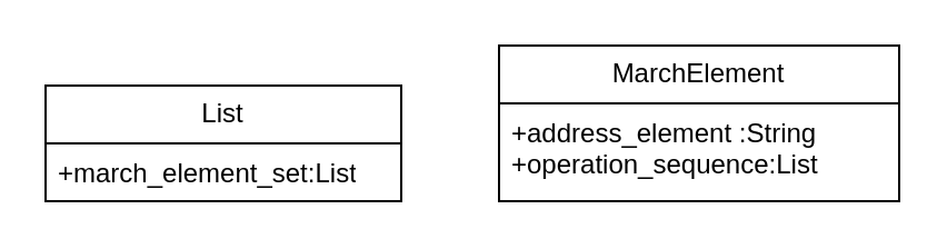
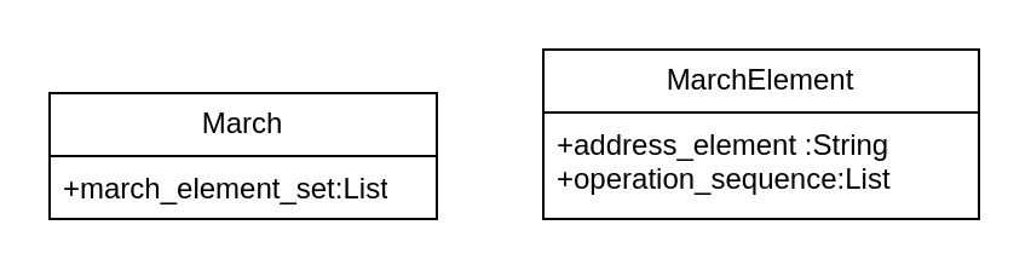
  <mxCell id="0" />
  <mxCell id="1" parent="0" />
- <mxCell id="2" value="List" style="swimlane;fontStyle=0;childLayout=stackLayout;horizontal=1;startSize=26;fillColor=none;horizontalStack=0;resizeParent=1;resizeParentMax=0;resizeLast=0;collapsible=1;marginBottom=0;whiteSpace=wrap;html=1;" vertex="1" parent="1"><mxGeometry x="20" y="38" width="160" height="52" as="geometry" /></mxCell>
+ <mxCell id="2" value="March" style="swimlane;fontStyle=0;childLayout=stackLayout;horizontal=1;startSize=26;fillColor=none;horizontalStack=0;resizeParent=1;resizeParentMax=0;resizeLast=0;collapsible=1;marginBottom=0;whiteSpace=wrap;html=1;" vertex="1" parent="1"><mxGeometry x="20" y="38" width="160" height="52" as="geometry" /></mxCell>
  <mxCell id="3" value="+march_element_set:List" style="text;strokeColor=none;fillColor=none;align=left;verticalAlign=top;spacingLeft=4;spacingRight=4;overflow=hidden;rotatable=0;points=[[0,0.5],[1,0.5]];portConstraint=eastwest;whiteSpace=wrap;html=1;" vertex="1" parent="2"><mxGeometry y="26" width="160" height="26" as="geometry" /></mxCell>
  <mxCell id="4" value="MarchElement" style="swimlane;fontStyle=0;childLayout=stackLayout;horizontal=1;startSize=26;fillColor=none;horizontalStack=0;resizeParent=1;resizeParentMax=0;resizeLast=0;collapsible=1;marginBottom=0;whiteSpace=wrap;html=1;" vertex="1" parent="1"><mxGeometry x="224" y="20" width="180" height="70" as="geometry" /></mxCell>
  <mxCell id="5" value="+address_element :String&lt;br style=&quot;border-color: var(--border-color);&quot;&gt;+operation_sequence:List" style="text;strokeColor=none;fillColor=none;align=left;verticalAlign=top;spacingLeft=4;spacingRight=4;overflow=hidden;rotatable=0;points=[[0,0.5],[1,0.5]];portConstraint=eastwest;whiteSpace=wrap;html=1;" vertex="1" parent="4"><mxGeometry y="26" width="180" height="44" as="geometry" /></mxCell>
